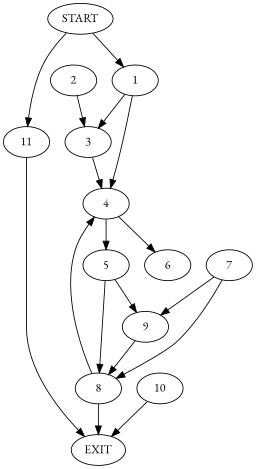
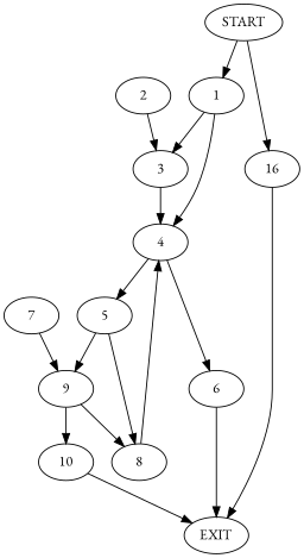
  digraph {
    fontname="EB Garamond"
    node [fontname="EB Garamond"]
    edge [fontname="EB Garamond"]
    n1 [label=START]
    1
-   11
+   11 [label=16]
    3
    4
    n6 [label=EXIT]
    2
    5
    6
    8
    9
    7
    10
    n1 -> 1
    n1 -> 11
    1 -> 3
    1 -> 4
    11 -> n6
    3 -> 4
    4 -> 5
    4 -> 6
    2 -> 3
    5 -> 8
    5 -> 9
-   8 -> n6
+   6 -> n6
    8 -> 4
    9 -> 8
-   7 -> 8
+   9 -> 10
    7 -> 9
    10 -> n6
  }
